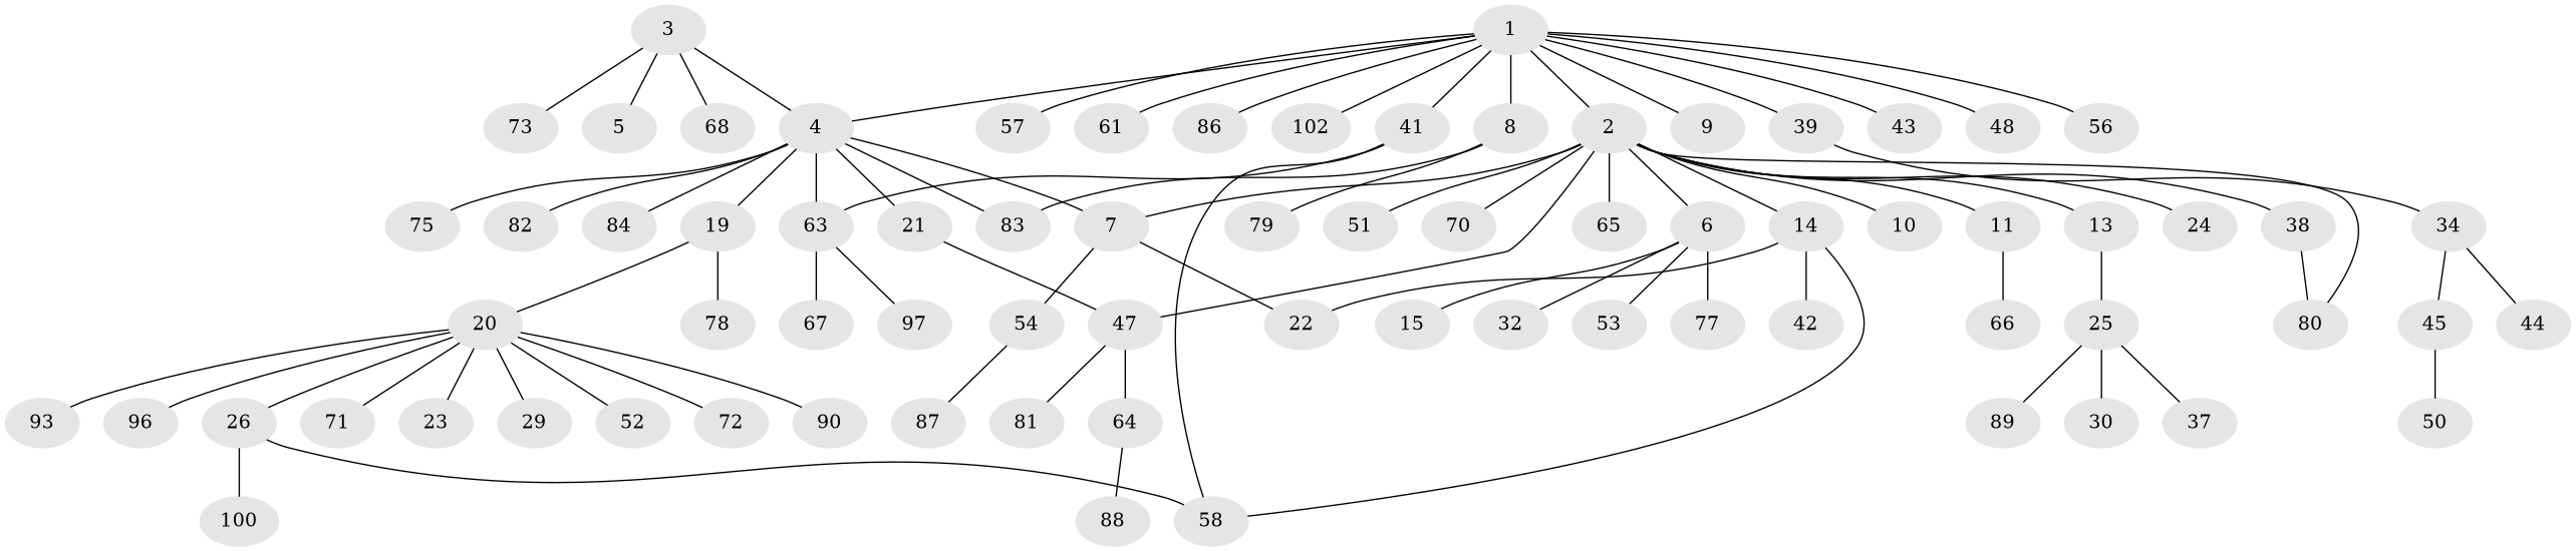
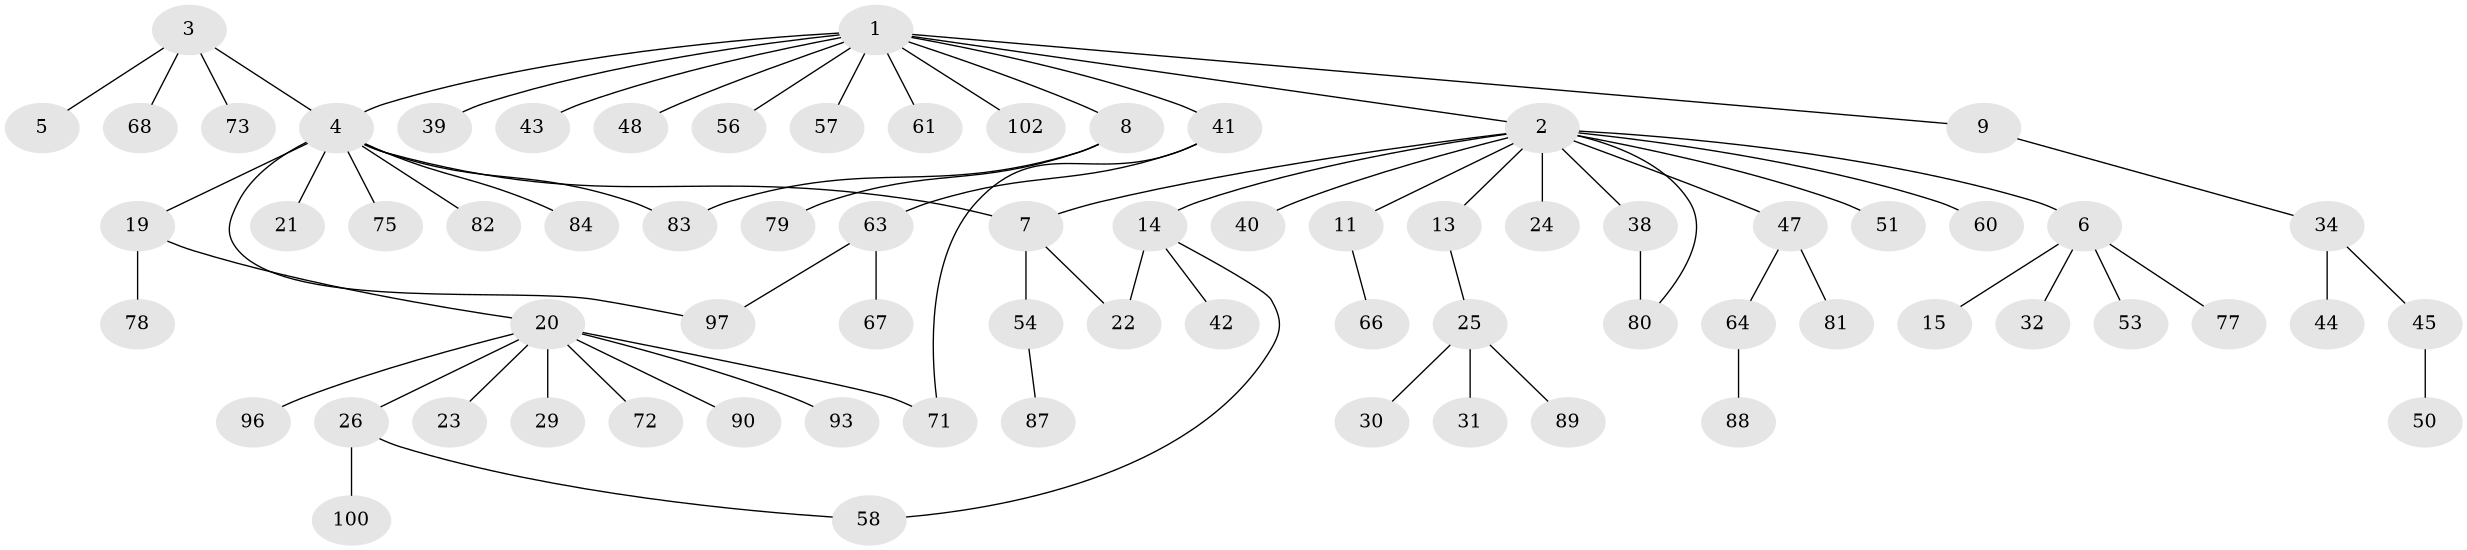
  graph {
    node [color=gray90 style=filled]
    1 [super="+12"]
    2 [super="+18"]
    4 [super="+62"]
    8 [super="+71"]
    9 [super="+33"]
    39
    41 [super="+59"]
    43
    48
    56
    57
    61
-   86
    102
    6 [super="+104"]
    7 [super="+17"]
-   10
+   10 [label=40]
    11 [super="+16"]
    13
    14 [super="+70"]
    24 [super="+28"]
    38 [super="+69"]
    47 [super="+55"]
    51
-   60 [label=70]
-   65 [super="+74"]
+   60
    80
    3 [super="+98"]
    5
    68
    73
    19 [super="+46"]
    21 [super="+27"]
    63
    75
    82
    83
    84
    79
    34
    n41 [label=71 super="+101"]
    15
    32
    53
    77 [super="+94"]
    22
    54
    66
    25 [super="+49"]
    42
    58
    64 [super="+103"]
    81
    20 [super="+35"]
    78
    67
    97
    87 [super="+92"]
    44 [super="+85"]
    45 [super="+105"]
    30
-   31 [label=37]
+   31
    89
    23
    26 [super="+76"]
    29 [super="+95"]
-   52
    72
    90
    93
    96 [super="+99"]
    100
    50
    88
    1 -- 2
    1 -- 4
    1 -- 8
    1 -- 9
    1 -- 39
    1 -- 41
    1 -- 43
    1 -- 48
    1 -- 56
    1 -- 57
    1 -- 61
-   1 -- 86
    1 -- 102
    2 -- 6
    2 -- 7
    2 -- 10
    2 -- 11
    2 -- 13
    2 -- 14
    2 -- 24
    2 -- 38
    2 -- 47
    2 -- 51
    2 -- 60
-   2 -- 65
    2 -- 80
    4 -- 7
    4 -- 19
    4 -- 21
-   4 -- 63
+   4 -- 97
    4 -- 75
    4 -- 82
    4 -- 83
    4 -- 84
    8 -- 83
    8 -- 79
-   39 -- 34
+   9 -- 34
    41 -- 63
-   41 -- 58
+   41 -- n41
    6 -- 15
    6 -- 32
    6 -- 53
    6 -- 77
    7 -- 22
    7 -- 54 [weight=2]
    11 -- 66
    13 -- 25
    14 -- 22
    14 -- 42
    14 -- 58
    38 -- 80
    47 -- 64
    47 -- 81
    3 -- 4
    3 -- 5
    3 -- 68
    3 -- 73
    19 -- 20
    19 -- 78
-   21 -- 47
    63 -- 67
    63 -- 97
    34 -- 44
    34 -- 45
    54 -- 87
    25 -- 30
    25 -- 31
    25 -- 89
    64 -- 88
    20 -- n41
    20 -- 23
    20 -- 26
    20 -- 29
-   20 -- 52
    20 -- 72
    20 -- 90
    20 -- 93
    20 -- 96
    45 -- 50
    26 -- 58
    26 -- 100
  }
